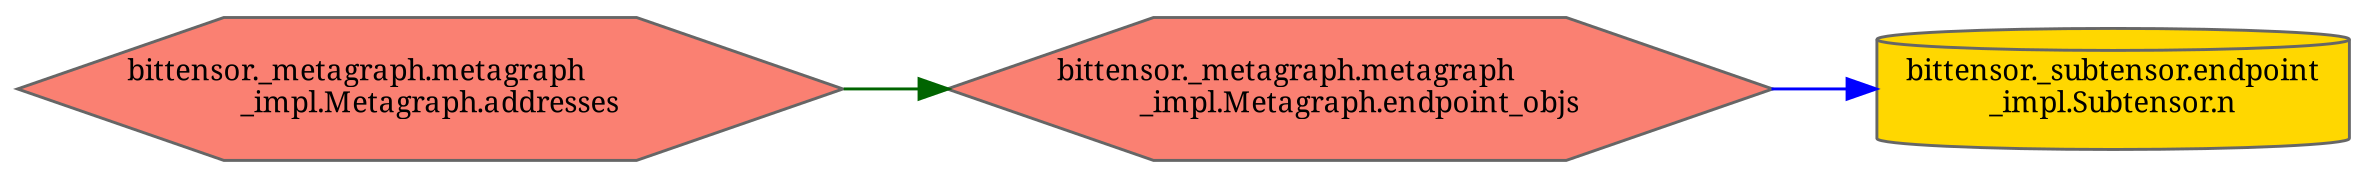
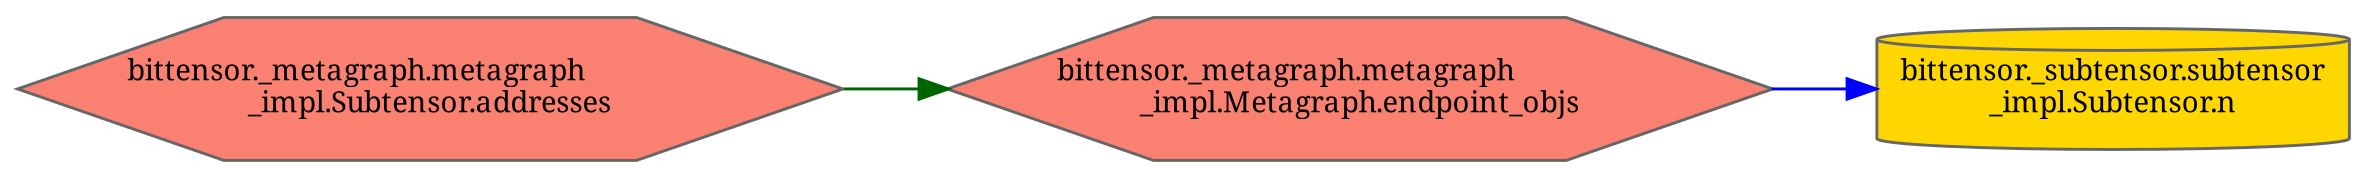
  digraph {
    fontname="Noto Serif"
    rankdir=LR
    node [color=grey40 fillcolor=salmon fontname="Noto Serif" fontsize=10 shape=hexagon style=filled]
    edge [fontname="Noto Serif" fontsize=10 labelfontname=Helvetica labelfontsize=10 style=solid]
-   n1 [color=gray40 fontcolor=black height=0.2 label="bittensor._metagraph.metagraph\l_impl.Metagraph.addresses" width=0.4]
+   n1 [color=gray40 fontcolor=black height=0.2 label="bittensor._metagraph.metagraph\l_impl.Subtensor.addresses" width=0.4]
    n2 [height=0.2 label="bittensor._metagraph.metagraph\l_impl.Metagraph.endpoint_objs" width=0.4]
-   n3 [fillcolor=gold height=0.2 label="bittensor._subtensor.endpoint\l_impl.Subtensor.n" shape=cylinder width=0.4]
+   n3 [fillcolor=gold height=0.2 label="bittensor._subtensor.subtensor\l_impl.Subtensor.n" shape=cylinder width=0.4]
    n1 -> n2 [color=darkgreen]
    n2 -> n3 [color=blue]
  }
